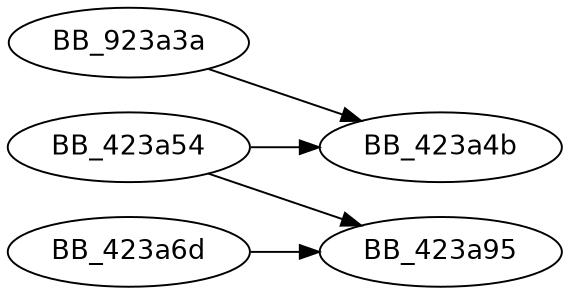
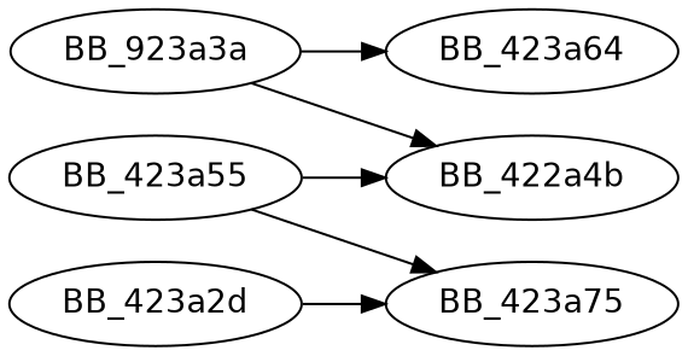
  digraph {
    fontname="DejaVu Sans"
    rankdir=LR
    node [fontname="DejaVu Sans"]
    edge [fontname="DejaVu Sans"]
    n1 [label=BB_923a3a]
-   BB_423a4b
-   BB_423a54
-   BB_423a75 [label=BB_423a95]
-   BB_423a6d
+   BB_423a4b [label=BB_422a4b]
+   BB_423a64
+   BB_423a54 [label=BB_423a55]
+   BB_423a75
+   BB_423a6d [label=BB_423a2d]
    n1 -> BB_423a4b
+   n1 -> BB_423a64
    BB_423a54 -> BB_423a4b
    BB_423a54 -> BB_423a75
    BB_423a6d -> BB_423a75
  }
